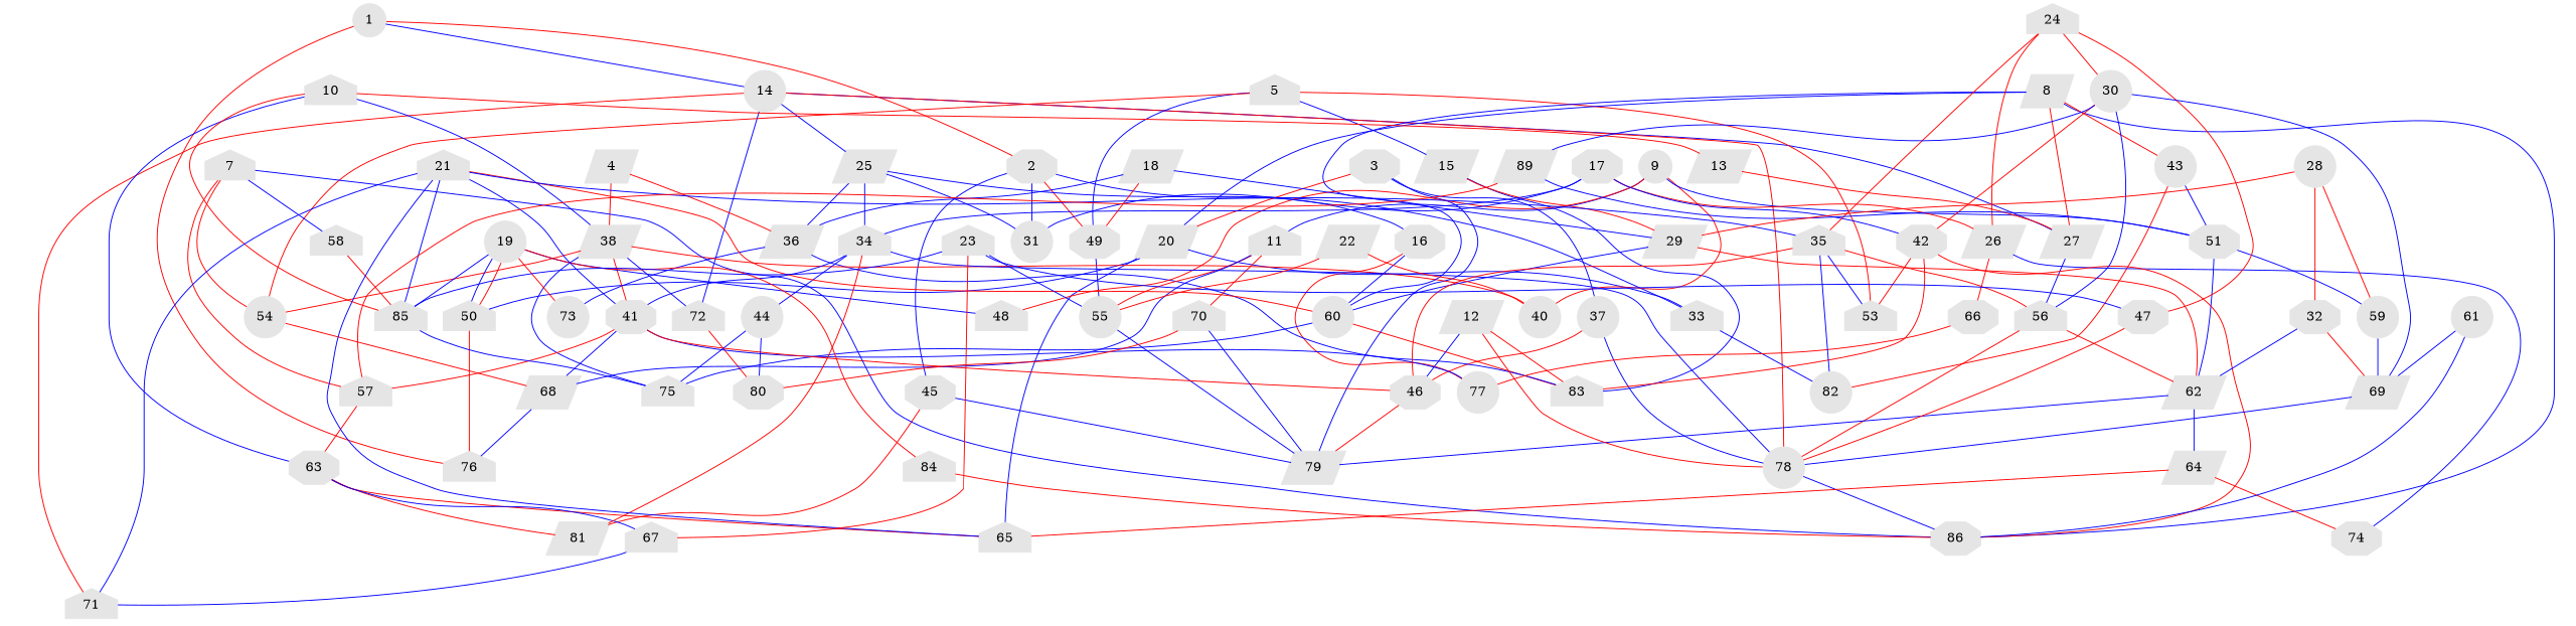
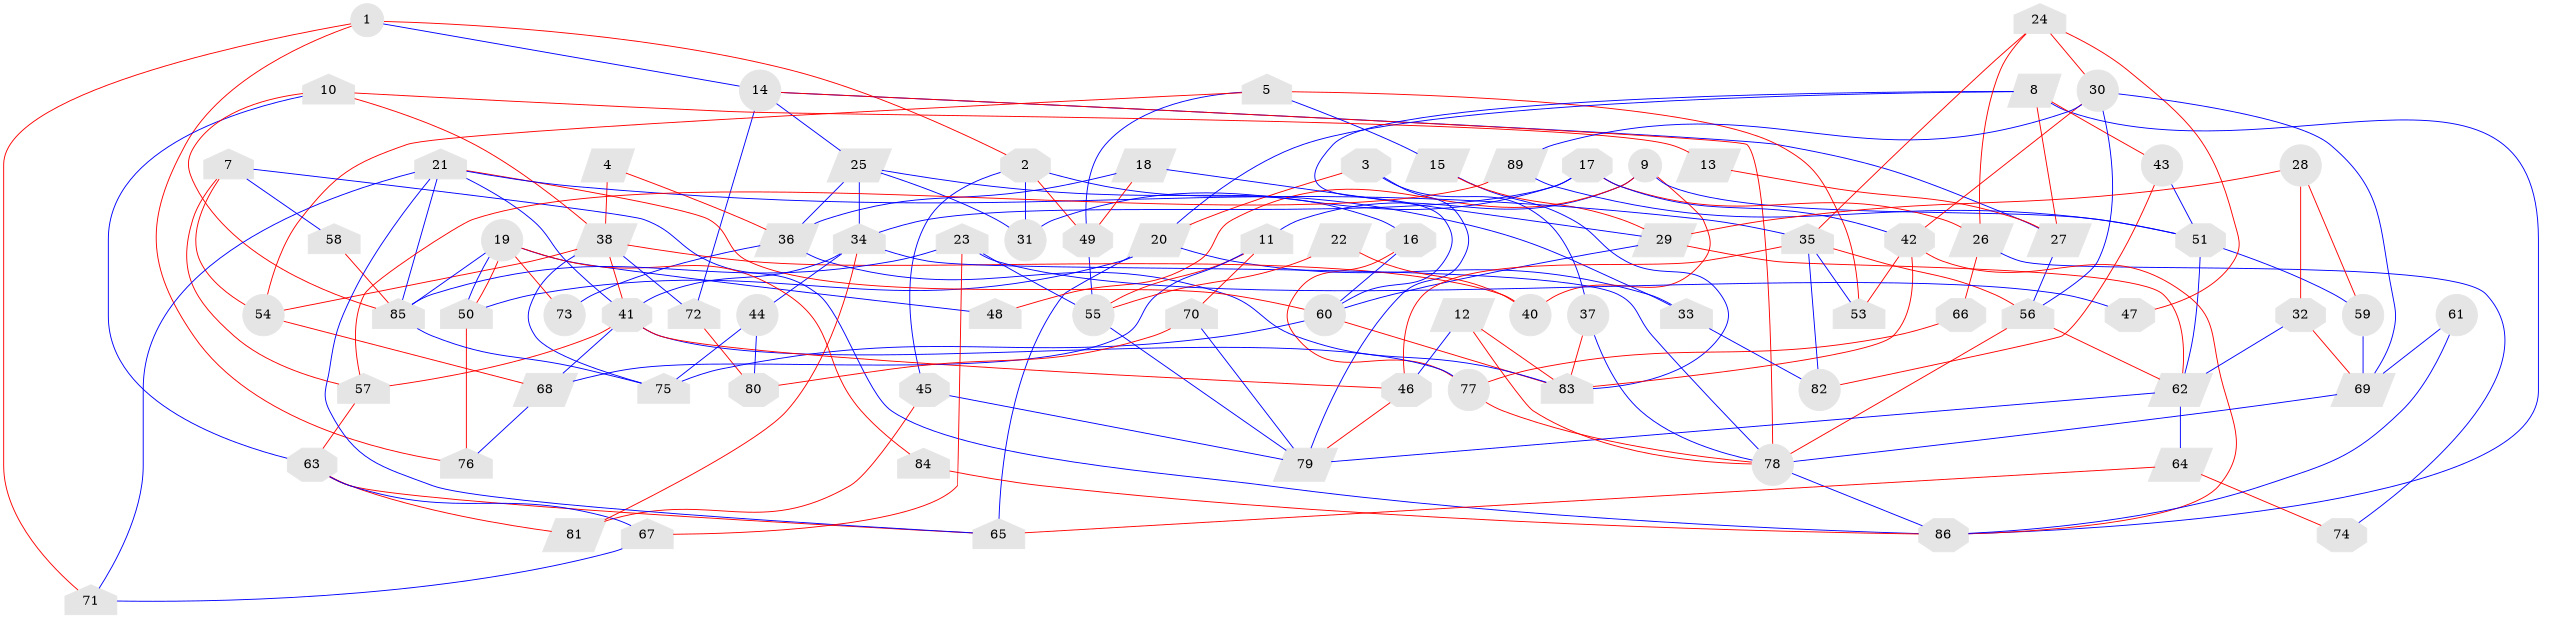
  graph {
    node [color=gray90 shape=house style=filled]
    edge [color=blue]
    1 [shape=circle]
    2 [shape=octagon]
    14 [shape=circle]
    76
    16 [shape=octagon]
    31 [shape=circle]
    45 [shape=octagon]
    49 [shape=octagon]
    27 [shape=parallelogram]
    78 [shape=circle]
    25 [shape=parallelogram]
    71
    72
    60 [shape=circle]
    77 [shape=circle]
    79 [shape=parallelogram]
    81 [shape=parallelogram]
    55 [shape=circle]
    3 [shape=octagon]
    20 [shape=parallelogram]
    37 [shape=circle]
    50
    33
    65
    46 [shape=octagon]
    4 [shape=parallelogram]
    36 [shape=parallelogram]
    38 [shape=parallelogram]
    83
    73 [shape=circle]
    54 [shape=circle]
    40 [shape=circle]
    41 [shape=octagon]
    75
    5
    15 [shape=parallelogram]
    53
    29 [shape=parallelogram]
    68 [shape=parallelogram]
    63 [shape=octagon]
    57
    82 [shape=circle]
    7
    58
    86 [shape=octagon]
    85
    8 [shape=parallelogram]
    43 [shape=circle]
    56
    51 [shape=octagon]
    9 [shape=circle]
    11
    48
    70
    59 [shape=circle]
    62 [shape=parallelogram]
    10
    13 [shape=parallelogram]
    67
    80 [shape=octagon]
    12 [shape=parallelogram]
    34
    17 [shape=octagon]
    26 [shape=parallelogram]
    42 [shape=octagon]
    66 [shape=octagon]
    74 [shape=octagon]
    44 [shape=circle]
    18 [shape=parallelogram]
    19 [shape=circle]
    84
    21
    35
    22 [shape=parallelogram]
    23
    47 [shape=octagon]
    24
    30 [shape=circle]
    n79 [label=89 shape=parallelogram]
    69 [shape=parallelogram]
    28 [shape=circle]
    32 [shape=octagon]
    64 [shape=parallelogram]
    61 [shape=circle]
    1 -- 2 [color=red]
    1 -- 14
    1 -- 76 [color=red]
    2 -- 16
    2 -- 31
    2 -- 45
    2 -- 49 [color=red]
    14 -- 27
    14 -- 78 [color=red]
    14 -- 25
-   14 -- 71 [color=red]
+   1 -- 71 [color=red]
    14 -- 72
    16 -- 60
    16 -- 77 [color=red]
    45 -- 79
    45 -- 81 [color=red]
    49 -- 55
    27 -- 56
    78 -- 86
    25 -- 31
    25 -- 33
    25 -- 36
    25 -- 34
    72 -- 80 [color=red]
    60 -- 83 [color=red]
    60 -- 75
-   47 -- 78 [color=red]
+   77 -- 78 [color=red]
    55 -- 79
    3 -- 79
    3 -- 20 [color=red]
    3 -- 37
    20 -- 50
    20 -- 33
    20 -- 65
    37 -- 78
-   37 -- 46 [color=red]
+   37 -- 83 [color=red]
    50 -- 76 [color=red]
    33 -- 82
    46 -- 79 [color=red]
    4 -- 36 [color=red]
    4 -- 38 [color=red]
    36 -- 83
    36 -- 73
    38 -- 72
    38 -- 54 [color=red]
    38 -- 40 [color=red]
    38 -- 41 [color=red]
    38 -- 75
    54 -- 68 [color=red]
    41 -- 77
    41 -- 46 [color=red]
    41 -- 68
    41 -- 57 [color=red]
    5 -- 49
    5 -- 54 [color=red]
    5 -- 15
    5 -- 53 [color=red]
    15 -- 83
    15 -- 29 [color=red]
    29 -- 60
    29 -- 62 [color=red]
    68 -- 76
    63 -- 81 [color=red]
    63 -- 65 [color=red]
    63 -- 67
    57 -- 63 [color=red]
    7 -- 54 [color=red]
    7 -- 57 [color=red]
    7 -- 58
    7 -- 86
    58 -- 85 [color=red]
    85 -- 75
    8 -- 27 [color=red]
    8 -- 60
    8 -- 20
    8 -- 86
    8 -- 43 [color=red]
    43 -- 82 [color=red]
    43 -- 51
    56 -- 78 [color=red]
    56 -- 62 [color=red]
    51 -- 59
    51 -- 62
    9 -- 40 [color=red]
    9 -- 51
    9 -- 11
    9 -- 48 [color=red]
    11 -- 55 [color=red]
    11 -- 68
    11 -- 70 [color=red]
    70 -- 79
    70 -- 80 [color=red]
    59 -- 69
    62 -- 79
    62 -- 64
-   10 -- 38
+   10 -- 38 [color=red]
    10 -- 63
    10 -- 85 [color=red]
    10 -- 13 [color=red]
    13 -- 27 [color=red]
    67 -- 71
    12 -- 78 [color=red]
    12 -- 46
    12 -- 83 [color=red]
    34 -- 78
    34 -- 81 [color=red]
    34 -- 41
    34 -- 44
    17 -- 31
    17 -- 34
    17 -- 26 [color=red]
    17 -- 42
    26 -- 66 [color=red]
    26 -- 74
    42 -- 83 [color=red]
    42 -- 53 [color=red]
    42 -- 86 [color=red]
    66 -- 77 [color=red]
    44 -- 75
    44 -- 80
    18 -- 49 [color=red]
    18 -- 36
    18 -- 29
    19 -- 50
    19 -- 50 [color=red]
    19 -- 73 [color=red]
    19 -- 85
    19 -- 48
    19 -- 84 [color=red]
    84 -- 86 [color=red]
    21 -- 71
    21 -- 60 [color=red]
    21 -- 65
    21 -- 41
    21 -- 85
    21 -- 35
    35 -- 46 [color=red]
    35 -- 53
    35 -- 82
    35 -- 56 [color=red]
    22 -- 55 [color=red]
    22 -- 40 [color=red]
    23 -- 55
    23 -- 85
    23 -- 67 [color=red]
    23 -- 47
    24 -- 26 [color=red]
    24 -- 35 [color=red]
    24 -- 47 [color=red]
    24 -- 30 [color=red]
    30 -- 56
    30 -- 42 [color=red]
    30 -- n79
    30 -- 69
    n79 -- 57 [color=red]
    n79 -- 51
    69 -- 78
    28 -- 29 [color=red]
    28 -- 59 [color=red]
    28 -- 32 [color=red]
    32 -- 62
    32 -- 69 [color=red]
    64 -- 65 [color=red]
    64 -- 74 [color=red]
    61 -- 86
    61 -- 69
  }
